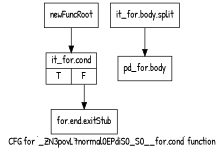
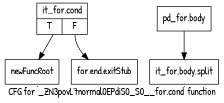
  digraph {
    fontname="Patrick Hand"
    label="CFG for '_ZN3povL7normal0EPdiS0_S0__for.cond' function"
    node [fontname="Patrick Hand" shape=record]
    edge [fontname="Patrick Hand"]
    n1 [label="{newFuncRoot}"]
    n2 [label="{it_for.cond|{<s0>T|<s1>F}}"]
    n3 [label="{for.end.exitStub}"]
    n4 [label="{pd_for.body}"]
    n5 [label="{it_for.body.split}"]
-   n1 -> n2
+   n2 -> n1
    n2 -> n3 [tailport=s1]
-   n5 -> n4
+   n4 -> n5
  }
